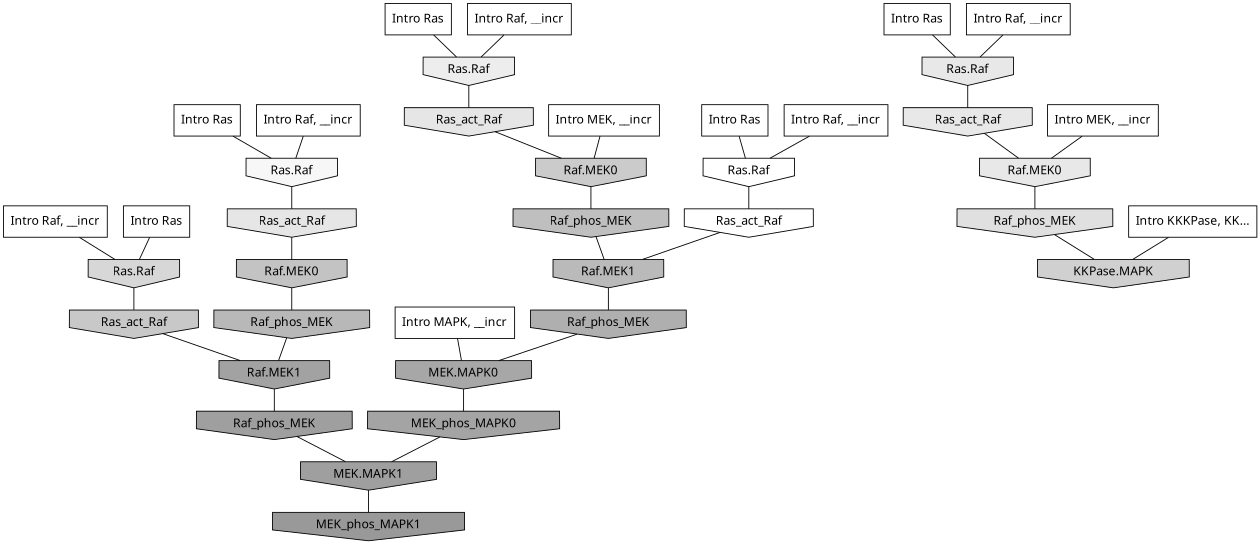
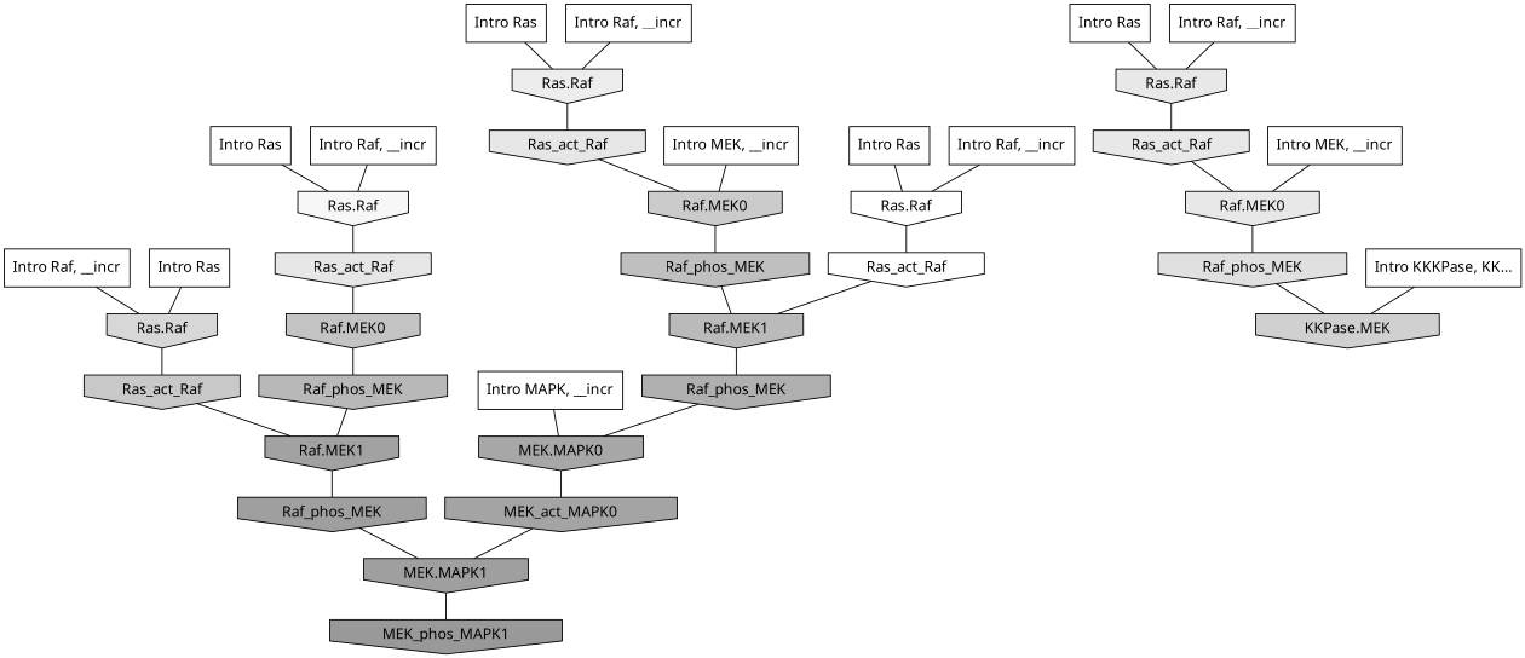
  digraph {
    rankdir=TB
    ranksep=0.30
    node [fillcolor="0.000 0.000 1.000" fontname="CMU Serif" shape=invhouse style=filled]
    edge [color="0.000 0.000 0.000" dir=none fontname="CMU Serif"]
    n1 [label="Intro Ras" shape=rectangle]
    n2 [fillcolor="0.000 0.000 0.841" label="Ras.Raf"]
    n3 [fillcolor="0.000 0.000 0.784" label=Ras_act_Raf]
    n4 [label="Intro Ras" shape=rectangle]
    n5 [fillcolor="0.000 0.000 0.968" label="Ras.Raf"]
    n6 [fillcolor="0.000 0.000 0.901" label=Ras_act_Raf]
    n7 [label="Intro Ras" shape=rectangle]
    n8 [label="Ras.Raf"]
    n9 [label=Ras_act_Raf]
    n10 [label="Intro Ras" shape=rectangle]
    n11 [fillcolor="0.000 0.000 0.926" label="Ras.Raf"]
    n12 [fillcolor="0.000 0.000 0.899" label=Ras_act_Raf]
    n13 [label="Intro Ras" shape=rectangle]
    n14 [fillcolor="0.000 0.000 0.910" label="Ras.Raf"]
    n15 [fillcolor="0.000 0.000 0.908" label=Ras_act_Raf]
    n16 [label="Intro Raf, __incr" shape=rectangle]
    n17 [label="Intro Raf, __incr" shape=rectangle]
    n18 [label="Intro Raf, __incr" shape=rectangle]
    n19 [label="Intro Raf, __incr" shape=rectangle]
    n20 [label="Intro Raf, __incr" shape=rectangle]
    n21 [label="Intro MEK, __incr" shape=rectangle]
    n22 [fillcolor="0.000 0.000 0.794" label="Raf.MEK0"]
    n23 [fillcolor="0.000 0.000 0.748" label=Raf_phos_MEK]
    n24 [label="Intro MEK, __incr" shape=rectangle]
    n25 [fillcolor="0.000 0.000 0.908" label="Raf.MEK0"]
    n26 [fillcolor="0.000 0.000 0.877" label=Raf_phos_MEK]
    n27 [label="Intro MAPK, __incr" shape=rectangle]
    n28 [fillcolor="0.000 0.000 0.653" label="MEK.MAPK0"]
-   n29 [fillcolor="0.000 0.000 0.643" label=MEK_phos_MAPK0]
+   n29 [fillcolor="0.000 0.000 0.643" label=MEK_act_MAPK0]
    n30 [label="Intro KKKPase, KK..." shape=rectangle]
-   n31 [fillcolor="0.000 0.000 0.814" label="KKPase.MAPK"]
+   n31 [fillcolor="0.000 0.000 0.814" label="KKPase.MEK"]
    n32 [fillcolor="0.000 0.000 0.730" label="Raf.MEK1"]
    n33 [fillcolor="0.000 0.000 0.686" label=Raf_phos_MEK]
    n34 [fillcolor="0.000 0.000 0.764" label="Raf.MEK0"]
    n35 [fillcolor="0.000 0.000 0.719" label=Raf_phos_MEK]
    n36 [fillcolor="0.000 0.000 0.636" label="Raf.MEK1"]
    n37 [fillcolor="0.000 0.000 0.622" label=Raf_phos_MEK]
    n38 [fillcolor="0.000 0.000 0.622" label="MEK.MAPK1"]
    n39 [fillcolor="0.000 0.000 0.600" label=MEK_phos_MAPK1]
    n1 -> n2
    n2 -> n3
    n3 -> n36
    n4 -> n5
    n5 -> n6
    n6 -> n34
    n7 -> n8
    n8 -> n9
    n9 -> n32
    n10 -> n11
    n11 -> n12
    n12 -> n22
    n13 -> n14
    n14 -> n15
    n15 -> n25
    n16 -> n11
    n17 -> n5
    n18 -> n2
    n19 -> n14
    n20 -> n8
    n21 -> n22
    n22 -> n23
    n23 -> n32
    n24 -> n25
    n25 -> n26
    n26 -> n31
    n27 -> n28
    n28 -> n29
    n29 -> n38
    n30 -> n31
    n32 -> n33
    n33 -> n28
    n34 -> n35
    n35 -> n36
    n36 -> n37
    n37 -> n38
    n38 -> n39
  }
